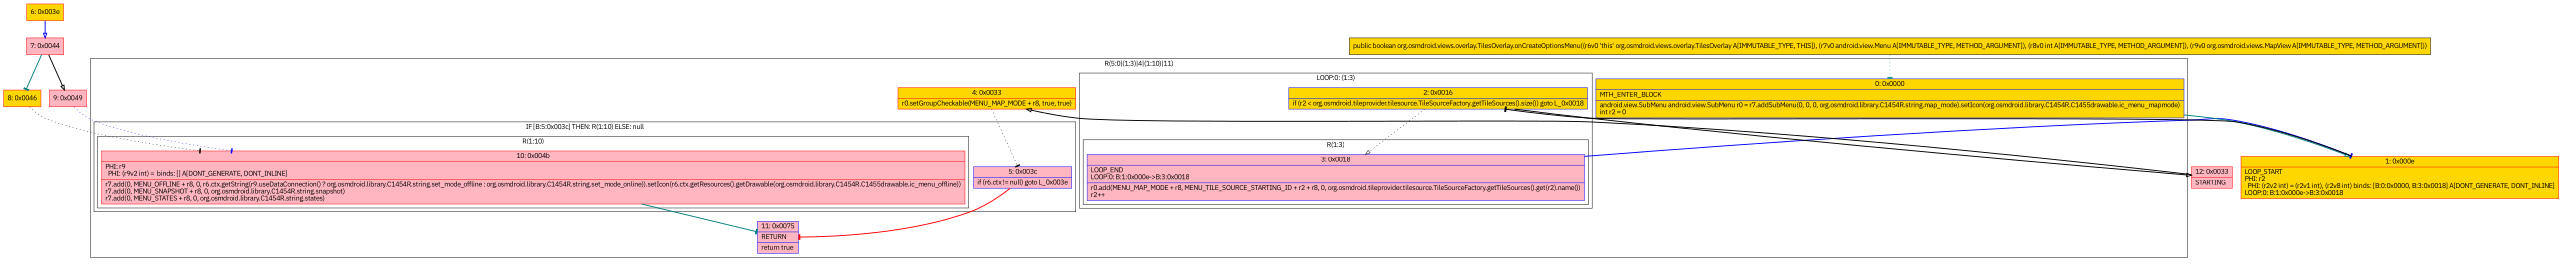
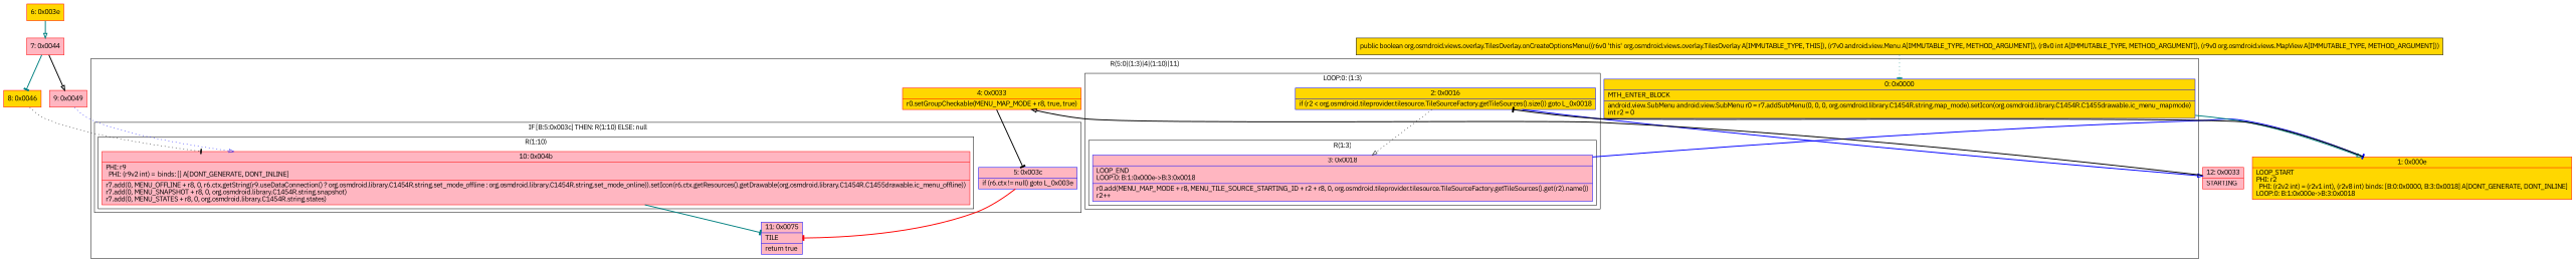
  digraph {
    fontname="IBM Plex Sans"
    node [color=red fillcolor=lightpink fontname="IBM Plex Sans" shape=record style=filled]
    edge [arrowhead=tee color=black fontname="IBM Plex Sans" style=bold]
    n1 [color=blue label="{3\:\ 0x0018|LOOP_END\lLOOP:0: B:1:0x000e\-\>B:3:0x0018\l|r0.add(MENU_MAP_MODE + r8, MENU_TILE_SOURCE_STARTING_ID + r2 + r8, 0, org.osmdroid.tileprovider.tilesource.TileSourceFactory.getTileSources().get(r2).name())\lr2++\l}"]
    n2 [color=blue fillcolor=gold label="{2\:\ 0x0016|if (r2 \< org.osmdroid.tileprovider.tilesource.TileSourceFactory.getTileSources().size()) goto L_0x0018\l}"]
    n3 [label="{10\:\ 0x004b|PHI: r9 \l  PHI: (r9v2 int) =  binds: [] A[DONT_GENERATE, DONT_INLINE]\l|r7.add(0, MENU_OFFLINE + r8, 0, r6.ctx.getString(r9.useDataConnection() ? org.osmdroid.library.C1454R.string.set_mode_offline : org.osmdroid.library.C1454R.string.set_mode_online)).setIcon(r6.ctx.getResources().getDrawable(org.osmdroid.library.C1454R.C1455drawable.ic_menu_offline))\lr7.add(0, MENU_SNAPSHOT + r8, 0, org.osmdroid.library.C1454R.string.snapshot)\lr7.add(0, MENU_STATES + r8, 0, org.osmdroid.library.C1454R.string.states)\l}"]
    n4 [color=blue label="{5\:\ 0x003c|if (r6.ctx != null) goto L_0x003e\l}"]
    n5 [color=blue fillcolor=gold label="{0\:\ 0x0000|MTH_ENTER_BLOCK\l|android.view.SubMenu android.view.SubMenu r0 = r7.addSubMenu(0, 0, 0, org.osmdroid.library.C1454R.string.map_mode).setIcon(org.osmdroid.library.C1454R.C1455drawable.ic_menu_mapmode)\lint r2 = 0\l}"]
    n6 [fillcolor=gold label="{4\:\ 0x0033|r0.setGroupCheckable(MENU_MAP_MODE + r8, true, true)\l}"]
-   n7 [color=blue label="{11\:\ 0x0075|RETURN\l|return true\l}"]
+   n7 [color=blue label="{11\:\ 0x0075|TILE\l|return true\l}"]
    n8 [fillcolor=gold label="{1\:\ 0x000e|LOOP_START\lPHI: r2 \l  PHI: (r2v2 int) = (r2v1 int), (r2v8 int) binds: [B:0:0x0000, B:3:0x0018] A[DONT_GENERATE, DONT_INLINE]\lLOOP:0: B:1:0x000e\-\>B:3:0x0018\l}"]
    n9 [label="{12\:\ 0x0033|STARTING\l}"]
    n10 [fillcolor=gold label="{6\:\ 0x003e}"]
    n11 [label="{7\:\ 0x0044}"]
    n12 [fillcolor=gold label="{8\:\ 0x0046}"]
    n13 [label="{9\:\ 0x0049}"]
    n14 [fillcolor=gold label="{public boolean org.osmdroid.views.overlay.TilesOverlay.onCreateOptionsMenu((r6v0 'this' org.osmdroid.views.overlay.TilesOverlay A[IMMUTABLE_TYPE, THIS]), (r7v0 android.view.Menu A[IMMUTABLE_TYPE, METHOD_ARGUMENT]), (r8v0 int A[IMMUTABLE_TYPE, METHOD_ARGUMENT]), (r9v0 org.osmdroid.views.MapView A[IMMUTABLE_TYPE, METHOD_ARGUMENT])) }" color=""]
    subgraph cluster_1 {
      label="R(5:0|(1:3)|4|(1:10)|11)"
      n5
      n6
      n7
      subgraph cluster_2 {
        label="LOOP:0: (1:3)"
        n2
        subgraph cluster_3 {
          label="R(1:3)"
          n1
        }
      }
      subgraph cluster_4 {
        label="IF [B:5:0x003c] THEN: R(1:10) ELSE: null"
        n4
        subgraph cluster_5 {
          label="R(1:10)"
          n3
        }
      }
    }
    n1 -> n8 [color=blue]
    n2 -> n1 [arrowhead=onormal style=dotted]
-   n2 -> n9 [arrowhead=onormal]
+   n2 -> n9 [arrowhead=onormal color=blue]
    n3 -> n7 [color=teal]
    n4 -> n7 [color=red]
    n5 -> n8 [arrowhead=onormal color=teal]
-   n6 -> n4 [style=dotted]
+   n6 -> n4
    n8 -> n2
    n9 -> n6 [arrowhead=onormal]
-   n10 -> n11 [arrowhead=onormal color=blue]
+   n10 -> n11 [arrowhead=onormal color=teal]
    n11 -> n12 [color=teal]
    n11 -> n13 [arrowhead=onormal]
    n12 -> n3 [style=dotted]
-   n13 -> n3 [color=blue style=dotted]
+   n13 -> n3 [arrowhead=onormal color=blue style=dotted]
    n14 -> n5 [color=teal style=dotted]
  }
